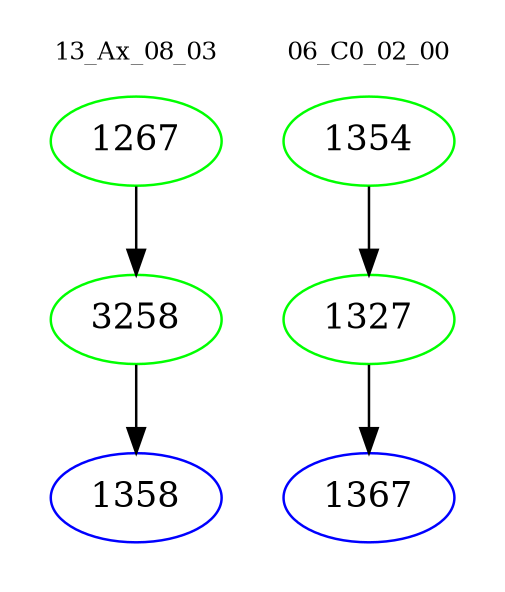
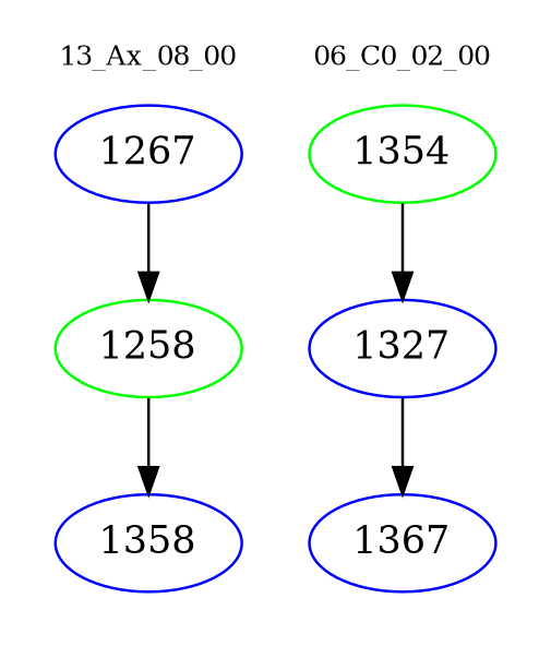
  digraph {
    node [color=blue]
    edge [color=black]
-   n1 [color=green label=1267]
-   n2 [color=green label=3258]
+   n1 [label=1267]
+   n2 [color=green label=1258]
    n3 [label=1358]
    n4 [color=green label=1354]
-   n5 [color=green label=1327]
+   n5 [label=1327]
    n6 [label=1367]
    subgraph cluster_1 {
      color=white
      fontsize=10
-     label="13_Ax_08_03"
+     label="13_Ax_08_00"
      n1
      n2
      n3
    }
    subgraph cluster_2 {
      color=white
      fontsize=10
      label="06_C0_02_00"
      n4
      n5
      n6
    }
    n1 -> n2
    n2 -> n3
    n4 -> n5
    n5 -> n6
  }
